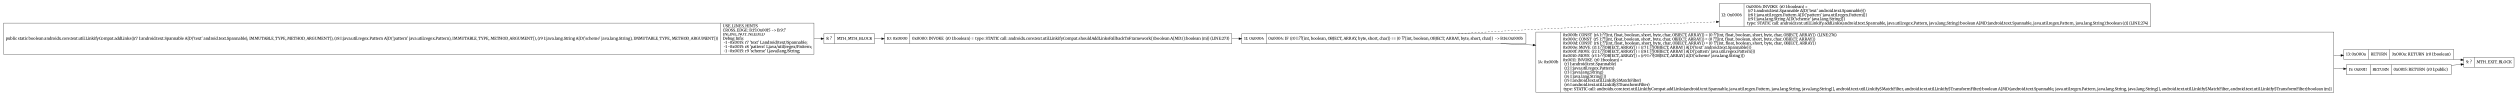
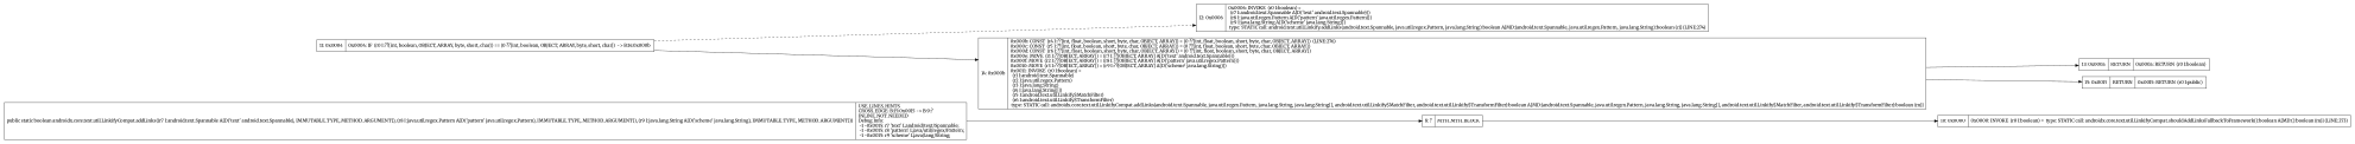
  digraph {
    fontname=Merriweather
    rankdir=LR
    node [fontname=Merriweather shape=record]
    edge [fontname=Merriweather]
    n1 [label="{8\:\ ?|MTH_MTH_BLOCK\l}"]
    n2 [label="{10\:\ 0x0000|0x0000: INVOKE  (r0 I:boolean) =  type: STATIC call: androidx.core.text.util.LinkifyCompat.shouldAddLinksFallbackToFramework():boolean A[MD:():boolean (m)] (LINE:273)\l}"]
    n3 [label="{11\:\ 0x0004|0x0004: IF  (r0 I:??[int, boolean, OBJECT, ARRAY, byte, short, char]) == (0 ??[int, boolean, OBJECT, ARRAY, byte, short, char])  \-\> B:14:0x000b \l}"]
    n4 [label="{12\:\ 0x0006|0x0006: INVOKE  (r0 I:boolean) = \l  (r7 I:android.text.Spannable A[D('text' android.text.Spannable)])\l  (r8 I:java.util.regex.Pattern A[D('pattern' java.util.regex.Pattern)])\l  (r9 I:java.lang.String A[D('scheme' java.lang.String)])\l type: STATIC call: android.text.util.Linkify.addLinks(android.text.Spannable, java.util.regex.Pattern, java.lang.String):boolean A[MD:(android.text.Spannable, java.util.regex.Pattern, java.lang.String):boolean (c)] (LINE:274)\l}"]
    n5 [label="{14\:\ 0x000b|0x000b: CONST  (r4 I:??[int, float, boolean, short, byte, char, OBJECT, ARRAY]) = (0 ??[int, float, boolean, short, byte, char, OBJECT, ARRAY])  (LINE:276)\l0x000c: CONST  (r5 I:??[int, float, boolean, short, byte, char, OBJECT, ARRAY]) = (0 ??[int, float, boolean, short, byte, char, OBJECT, ARRAY]) \l0x000d: CONST  (r6 I:??[int, float, boolean, short, byte, char, OBJECT, ARRAY]) = (0 ??[int, float, boolean, short, byte, char, OBJECT, ARRAY]) \l0x000e: MOVE  (r1 I:??[OBJECT, ARRAY]) = (r7 I:??[OBJECT, ARRAY] A[D('text' android.text.Spannable)]) \l0x000f: MOVE  (r2 I:??[OBJECT, ARRAY]) = (r8 I:??[OBJECT, ARRAY] A[D('pattern' java.util.regex.Pattern)]) \l0x0010: MOVE  (r3 I:??[OBJECT, ARRAY]) = (r9 I:??[OBJECT, ARRAY] A[D('scheme' java.lang.String)]) \l0x0011: INVOKE  (r0 I:boolean) = \l  (r1 I:android.text.Spannable)\l  (r2 I:java.util.regex.Pattern)\l  (r3 I:java.lang.String)\l  (r4 I:java.lang.String[])\l  (r5 I:android.text.util.Linkify$MatchFilter)\l  (r6 I:android.text.util.Linkify$TransformFilter)\l type: STATIC call: androidx.core.text.util.LinkifyCompat.addLinks(android.text.Spannable, java.util.regex.Pattern, java.lang.String, java.lang.String[], android.text.util.Linkify$MatchFilter, android.text.util.Linkify$TransformFilter):boolean A[MD:(android.text.Spannable, java.util.regex.Pattern, java.lang.String, java.lang.String[], android.text.util.Linkify$MatchFilter, android.text.util.Linkify$TransformFilter):boolean (m)]\l}"]
    n6 [label="{13\:\ 0x000a|RETURN\l|0x000a: RETURN  (r0 I:boolean) \l}"]
    n7 [label="{15\:\ 0x0015|RETURN\l|0x0015: RETURN  (r0 I:public) \l}"]
-   n8 [label="{9\:\ ?|MTH_EXIT_BLOCK\l}"]
    n9 [label="{public static boolean androidx.core.text.util.LinkifyCompat.addLinks((r7 I:android.text.Spannable A[D('text' android.text.Spannable), IMMUTABLE_TYPE, METHOD_ARGUMENT]), (r8 I:java.util.regex.Pattern A[D('pattern' java.util.regex.Pattern), IMMUTABLE_TYPE, METHOD_ARGUMENT]), (r9 I:java.lang.String A[D('scheme' java.lang.String), IMMUTABLE_TYPE, METHOD_ARGUMENT]))  | USE_LINES_HINTS\lCROSS_EDGE: B:15:0x0015 \-\> B:9:?\lINLINE_NOT_NEEDED\lDebug Info:\l  \-1 \-0x0015: r7 'text' Landroid\/text\/Spannable;\l  \-1 \-0x0015: r8 'pattern' Ljava\/util\/regex\/Pattern;\l  \-1 \-0x0015: r9 'scheme' Ljava\/lang\/String;\l}"]
    n1 -> n2
-   n2 -> n3
    n3 -> n4 [style=dashed]
    n3 -> n5
    n5 -> n6
    n5 -> n7
-   n6 -> n8
-   n7 -> n8
    n9 -> n1
  }
